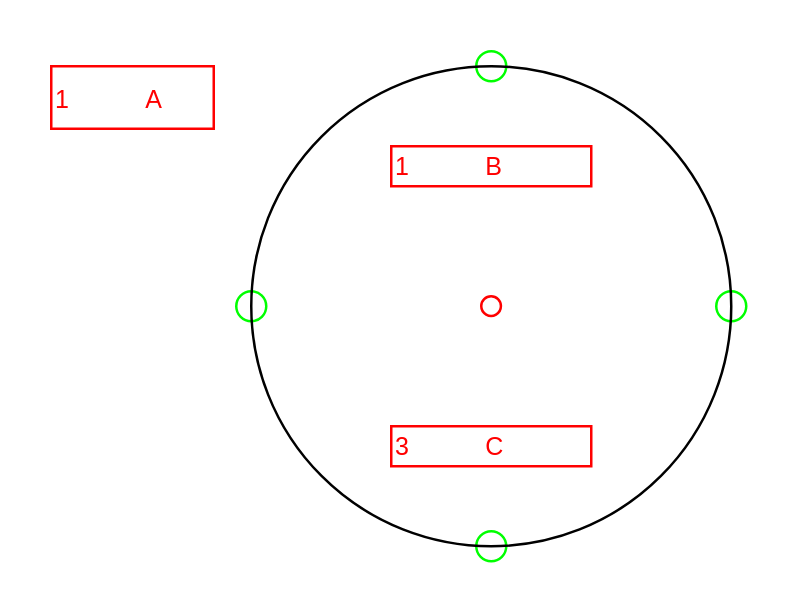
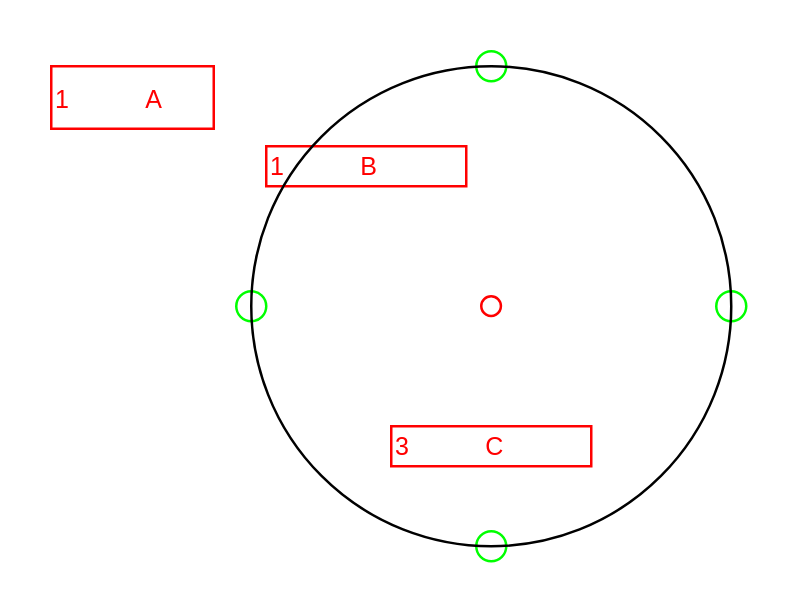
  <mxCell id="0" value="" />
  <mxCell id="1" value="Connection" style="" parent="0" />
  <mxCell id="2" value="Connection" style="vsdxID=1407;fillColor=none;gradientColor=none;shape=stencil(rVFbDsIgEDwNnyQU4glqvcfGblsilmZBS28vZGMsxg9j/JvZmX1kR5g2TLCg0CpE8hdcbR8nYY5CaztPSDZmJEwnTDt4wpH8be6ZL1CcBV39vUxI3KdKh1YbswPTEzuBzlmiVGmKau9zUKM+jlJJQrJBko8QrZ+rrQ5oRJnXyMHBWElhRVx25ebnw/5zVvPFWRm83jxY5zilvf4eSy5xpKZ7AA==);strokeColor=#00FF00;strokeWidth=1;points=[[0.5,0.5,0,0,0]];labelBackgroundColor=none;rounded=0;html=1;whiteSpace=wrap;aspect=fixed;noLabel=1;snapToPoint=1;container=0;fontSize=16;" parent="1" vertex="1"><mxGeometry x="190" y="20" width="12" height="12" as="geometry" /></mxCell>
  <mxCell id="3" value="Connection" style="vsdxID=1407;fillColor=none;gradientColor=none;shape=stencil(rVFbDsIgEDwNnyQU4glqvcfGblsilmZBS28vZGMsxg9j/JvZmX1kR5g2TLCg0CpE8hdcbR8nYY5CaztPSDZmJEwnTDt4wpH8be6ZL1CcBV39vUxI3KdKh1YbswPTEzuBzlmiVGmKau9zUKM+jlJJQrJBko8QrZ+rrQ5oRJnXyMHBWElhRVx25ebnw/5zVvPFWRm83jxY5zilvf4eSy5xpKZ7AA==);strokeColor=#00FF00;strokeWidth=1;points=[[0.5,0.5,0,0,0]];labelBackgroundColor=none;rounded=0;html=1;whiteSpace=wrap;aspect=fixed;noLabel=1;snapToPoint=1;container=0;fontSize=16;" parent="1" vertex="1"><mxGeometry x="190" y="212" width="12" height="12" as="geometry" /></mxCell>
  <mxCell id="4" value="Connection" style="vsdxID=1407;fillColor=none;gradientColor=none;shape=stencil(rVFbDsIgEDwNnyQU4glqvcfGblsilmZBS28vZGMsxg9j/JvZmX1kR5g2TLCg0CpE8hdcbR8nYY5CaztPSDZmJEwnTDt4wpH8be6ZL1CcBV39vUxI3KdKh1YbswPTEzuBzlmiVGmKau9zUKM+jlJJQrJBko8QrZ+rrQ5oRJnXyMHBWElhRVx25ebnw/5zVvPFWRm83jxY5zilvf4eSy5xpKZ7AA==);strokeColor=#00FF00;strokeWidth=1;points=[[0.5,0.5,0,0,0]];labelBackgroundColor=none;rounded=0;html=1;whiteSpace=wrap;aspect=fixed;noLabel=1;snapToPoint=1;container=0;fontSize=16;" parent="1" vertex="1"><mxGeometry x="94" y="116" width="12" height="12" as="geometry" /></mxCell>
  <mxCell id="5" value="Connection" style="vsdxID=1407;fillColor=none;gradientColor=none;shape=stencil(rVFbDsIgEDwNnyQU4glqvcfGblsilmZBS28vZGMsxg9j/JvZmX1kR5g2TLCg0CpE8hdcbR8nYY5CaztPSDZmJEwnTDt4wpH8be6ZL1CcBV39vUxI3KdKh1YbswPTEzuBzlmiVGmKau9zUKM+jlJJQrJBko8QrZ+rrQ5oRJnXyMHBWElhRVx25ebnw/5zVvPFWRm83jxY5zilvf4eSy5xpKZ7AA==);strokeColor=#00FF00;strokeWidth=1;points=[[0.5,0.5,0,0,0]];labelBackgroundColor=none;rounded=0;html=1;whiteSpace=wrap;aspect=fixed;noLabel=1;snapToPoint=1;container=0;fontSize=16;" parent="1" vertex="1"><mxGeometry x="286" y="116" width="12" height="12" as="geometry" /></mxCell>
  <mxCell id="6" value="Label" style="" parent="0" />
  <mxCell id="7" value="3&amp;nbsp; &amp;nbsp; &amp;nbsp; &amp;nbsp; &amp;nbsp; &amp;nbsp;C" style="rounded=0;whiteSpace=wrap;html=1;fillColor=none;strokeColor=#FF0000;fontColor=#FF0000;fontSize=10;align=left;noLabel=0;" parent="6" vertex="1"><mxGeometry x="156" y="170" width="80" height="16" as="geometry" /></mxCell>
- <mxCell id="8" value="1&amp;nbsp; &amp;nbsp; &amp;nbsp; &amp;nbsp; &amp;nbsp; &amp;nbsp;B" style="rounded=0;whiteSpace=wrap;html=1;fillColor=none;strokeColor=#FF0000;fontColor=#FF0000;fontSize=10;align=left;noLabel=0;" parent="6" vertex="1"><mxGeometry x="156" y="58" width="80" height="16" as="geometry" /></mxCell>
+ <mxCell id="8" value="1&amp;nbsp; &amp;nbsp; &amp;nbsp; &amp;nbsp; &amp;nbsp; &amp;nbsp;B" style="rounded=0;whiteSpace=wrap;html=1;fillColor=none;strokeColor=#FF0000;fontColor=#FF0000;fontSize=10;align=left;noLabel=0;" parent="6" vertex="1"><mxGeometry x="106" y="58" width="80" height="16" as="geometry" /></mxCell>
  <mxCell id="9" value="1&amp;nbsp; &amp;nbsp; &amp;nbsp; &amp;nbsp; &amp;nbsp; &amp;nbsp;A" style="rounded=0;whiteSpace=wrap;html=1;fillColor=none;strokeColor=#FF0000;fontColor=#FF0000;fontSize=10;align=left;noLabel=0;" parent="6" vertex="1"><mxGeometry x="20" y="26" width="65" height="25" as="geometry" /></mxCell>
  <mxCell id="10" value="Origo" style="" parent="0" />
  <mxCell id="11" value="origo" style="vsdxID=1407;fillColor=none;gradientColor=none;shape=stencil(rVFbDsIgEDwNnyQU4glqvcfGblsilmZBS28vZGMsxg9j/JvZmX1kR5g2TLCg0CpE8hdcbR8nYY5CaztPSDZmJEwnTDt4wpH8be6ZL1CcBV39vUxI3KdKh1YbswPTEzuBzlmiVGmKau9zUKM+jlJJQrJBko8QrZ+rrQ5oRJnXyMHBWElhRVx25ebnw/5zVvPFWRm83jxY5zilvf4eSy5xpKZ7AA==);strokeColor=#ff0000;strokeWidth=1;points=[[0.5,0.5,0,0,0]];labelBackgroundColor=none;rounded=0;html=1;whiteSpace=wrap;aspect=fixed;noLabel=1;snapToPoint=1;" parent="10" vertex="1"><mxGeometry x="192" y="118" width="7.874" height="7.87" as="geometry" /></mxCell>
  <mxCell id="12" value="Symbol" style="" parent="0" />
  <mxCell id="13" value="" style="ellipse;whiteSpace=wrap;html=1;aspect=fixed;strokeWidth=1;fillColor=none;" parent="12" vertex="1"><mxGeometry x="100" y="26" width="192" height="192" as="geometry" /></mxCell>
